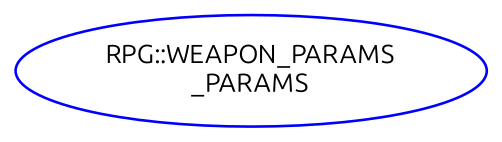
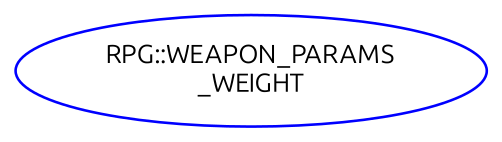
  digraph {
    rankdir=LR
    fontname=Ubuntu
-   n1 [color=blue fillcolor=white fontname=Ubuntu fontsize=10 height=0.2 label="RPG::WEAPON_PARAMS\l_PARAMS" shape=ellipse style=filled width=0.4]
+   n1 [color=blue fillcolor=white fontname=Ubuntu fontsize=10 height=0.2 label="RPG::WEAPON_PARAMS\l_WEIGHT" shape=ellipse style=filled width=0.4]
  }
